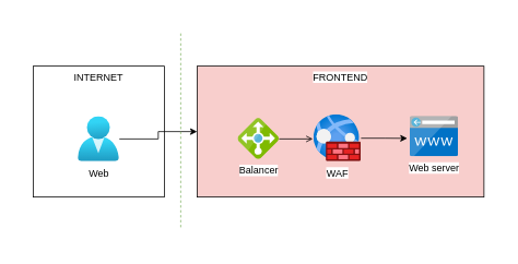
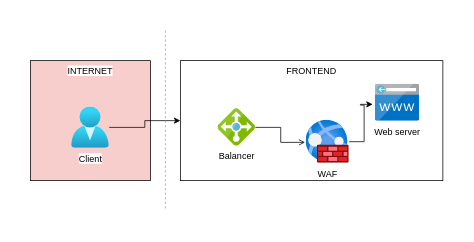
  <mxCell id="0" />
  <mxCell id="1" parent="0" />
  <mxCell id="2" value="" style="whiteSpace=wrap;html=1;labelBackgroundColor=#FFFFFF;sketch=0;align=center;verticalAlign=top;strokeColor=none;" parent="1" vertex="1"><mxGeometry x="20" y="20" width="590" height="280" as="geometry" /></mxCell>
- <mxCell id="3" value="INTERNET" style="whiteSpace=wrap;html=1;labelBackgroundColor=#FFFFFF;sketch=0;align=center;verticalAlign=top;" parent="1" vertex="1"><mxGeometry x="40" y="80" width="160" height="160" as="geometry" /></mxCell>
- <mxCell id="4" value="FRONTEND" style="whiteSpace=wrap;html=1;labelBackgroundColor=#FFFFFF;sketch=0;align=center;verticalAlign=top;fillColor=#f8cecc;" parent="1" vertex="1"><mxGeometry x="240" y="80" width="350" height="160" as="geometry" /></mxCell>
+ <mxCell id="3" value="INTERNET" style="whiteSpace=wrap;html=1;labelBackgroundColor=#FFFFFF;sketch=0;align=center;verticalAlign=top;fillColor=#f8cecc;" parent="1" vertex="1"><mxGeometry x="40" y="80" width="160" height="160" as="geometry" /></mxCell>
+ <mxCell id="4" value="FRONTEND" style="whiteSpace=wrap;html=1;labelBackgroundColor=#FFFFFF;sketch=0;align=center;verticalAlign=top;" parent="1" vertex="1"><mxGeometry x="240" y="80" width="350" height="160" as="geometry" /></mxCell>
  <mxCell id="5" style="edgeStyle=orthogonalEdgeStyle;rounded=0;orthogonalLoop=1;jettySize=auto;html=1;" parent="1" source="6" target="4" edge="1"><mxGeometry relative="1" as="geometry"><mxPoint x="311.25" y="168.8" as="targetPoint" /></mxGeometry></mxCell>
- <mxCell id="6" value="Web" style="aspect=fixed;html=1;points=[];align=center;image;fontSize=12;image=img/lib/azure2/identity/Users.svg;" parent="1" vertex="1"><mxGeometry x="94.86" y="141.5" width="50.29" height="55" as="geometry" /></mxCell>
- <mxCell id="7" value="Web server" style="sketch=0;aspect=fixed;html=1;points=[];align=center;image;fontSize=12;image=img/lib/mscae/CustomDomain.svg;" parent="1" vertex="1"><mxGeometry x="500" y="141.325" width="58.75" height="49.35" as="geometry" /></mxCell>
+ <mxCell id="6" value="Client" style="aspect=fixed;html=1;points=[];align=center;image;fontSize=12;image=img/lib/azure2/identity/Users.svg;" parent="1" vertex="1"><mxGeometry x="94.86" y="141.5" width="50.29" height="55" as="geometry" /></mxCell>
+ <mxCell id="7" value="Web server" style="sketch=0;aspect=fixed;html=1;points=[];align=center;image;fontSize=12;image=img/lib/mscae/CustomDomain.svg;" parent="1" vertex="1"><mxGeometry x="500" y="111.325" width="58.75" height="49.35" as="geometry" /></mxCell>
  <mxCell id="8" style="edgeStyle=orthogonalEdgeStyle;rounded=0;orthogonalLoop=1;jettySize=auto;html=1;entryX=-0.061;entryY=0.546;entryDx=0;entryDy=0;entryPerimeter=0;" parent="1" source="9" target="7" edge="1"><mxGeometry relative="1" as="geometry" /></mxCell>
- <mxCell id="9" value="WAF" style="aspect=fixed;html=1;points=[];align=center;image;fontSize=12;image=img/lib/azure2/networking/Web_Application_Firewall_Policies_WAF.svg;" parent="1" vertex="1"><mxGeometry x="382.5" y="139.25" width="57.5" height="57.5" as="geometry" /></mxCell>
+ <mxCell id="9" value="WAF" style="aspect=fixed;html=1;points=[];align=center;image;fontSize=12;image=img/lib/azure2/networking/Web_Application_Firewall_Policies_WAF.svg;" parent="1" vertex="1"><mxGeometry x="407.5" y="159.25" width="57.5" height="57.5" as="geometry" /></mxCell>
  <mxCell id="10" style="edgeStyle=orthogonalEdgeStyle;rounded=0;orthogonalLoop=1;jettySize=auto;html=1;entryX=-0.023;entryY=0.517;entryDx=0;entryDy=0;entryPerimeter=0;endArrow=open;" parent="1" source="11" target="9" edge="1"><mxGeometry relative="1" as="geometry" /></mxCell>
  <mxCell id="11" value="Balancer" style="sketch=0;aspect=fixed;html=1;points=[];align=center;image;fontSize=12;image=img/lib/mscae/Load_Balancer_feature.svg;" parent="1" vertex="1"><mxGeometry x="290" y="144" width="50" height="50" as="geometry" /></mxCell>
  <mxCell id="12" style="rounded=0;orthogonalLoop=1;jettySize=auto;html=1;endArrow=none;endFill=0;dashed=1;fillColor=#d5e8d4;strokeColor=#82b366;" parent="1" edge="1"><mxGeometry relative="1" as="geometry"><mxPoint x="220" y="40" as="sourcePoint" /><mxPoint x="220" y="280" as="targetPoint" /></mxGeometry></mxCell>
